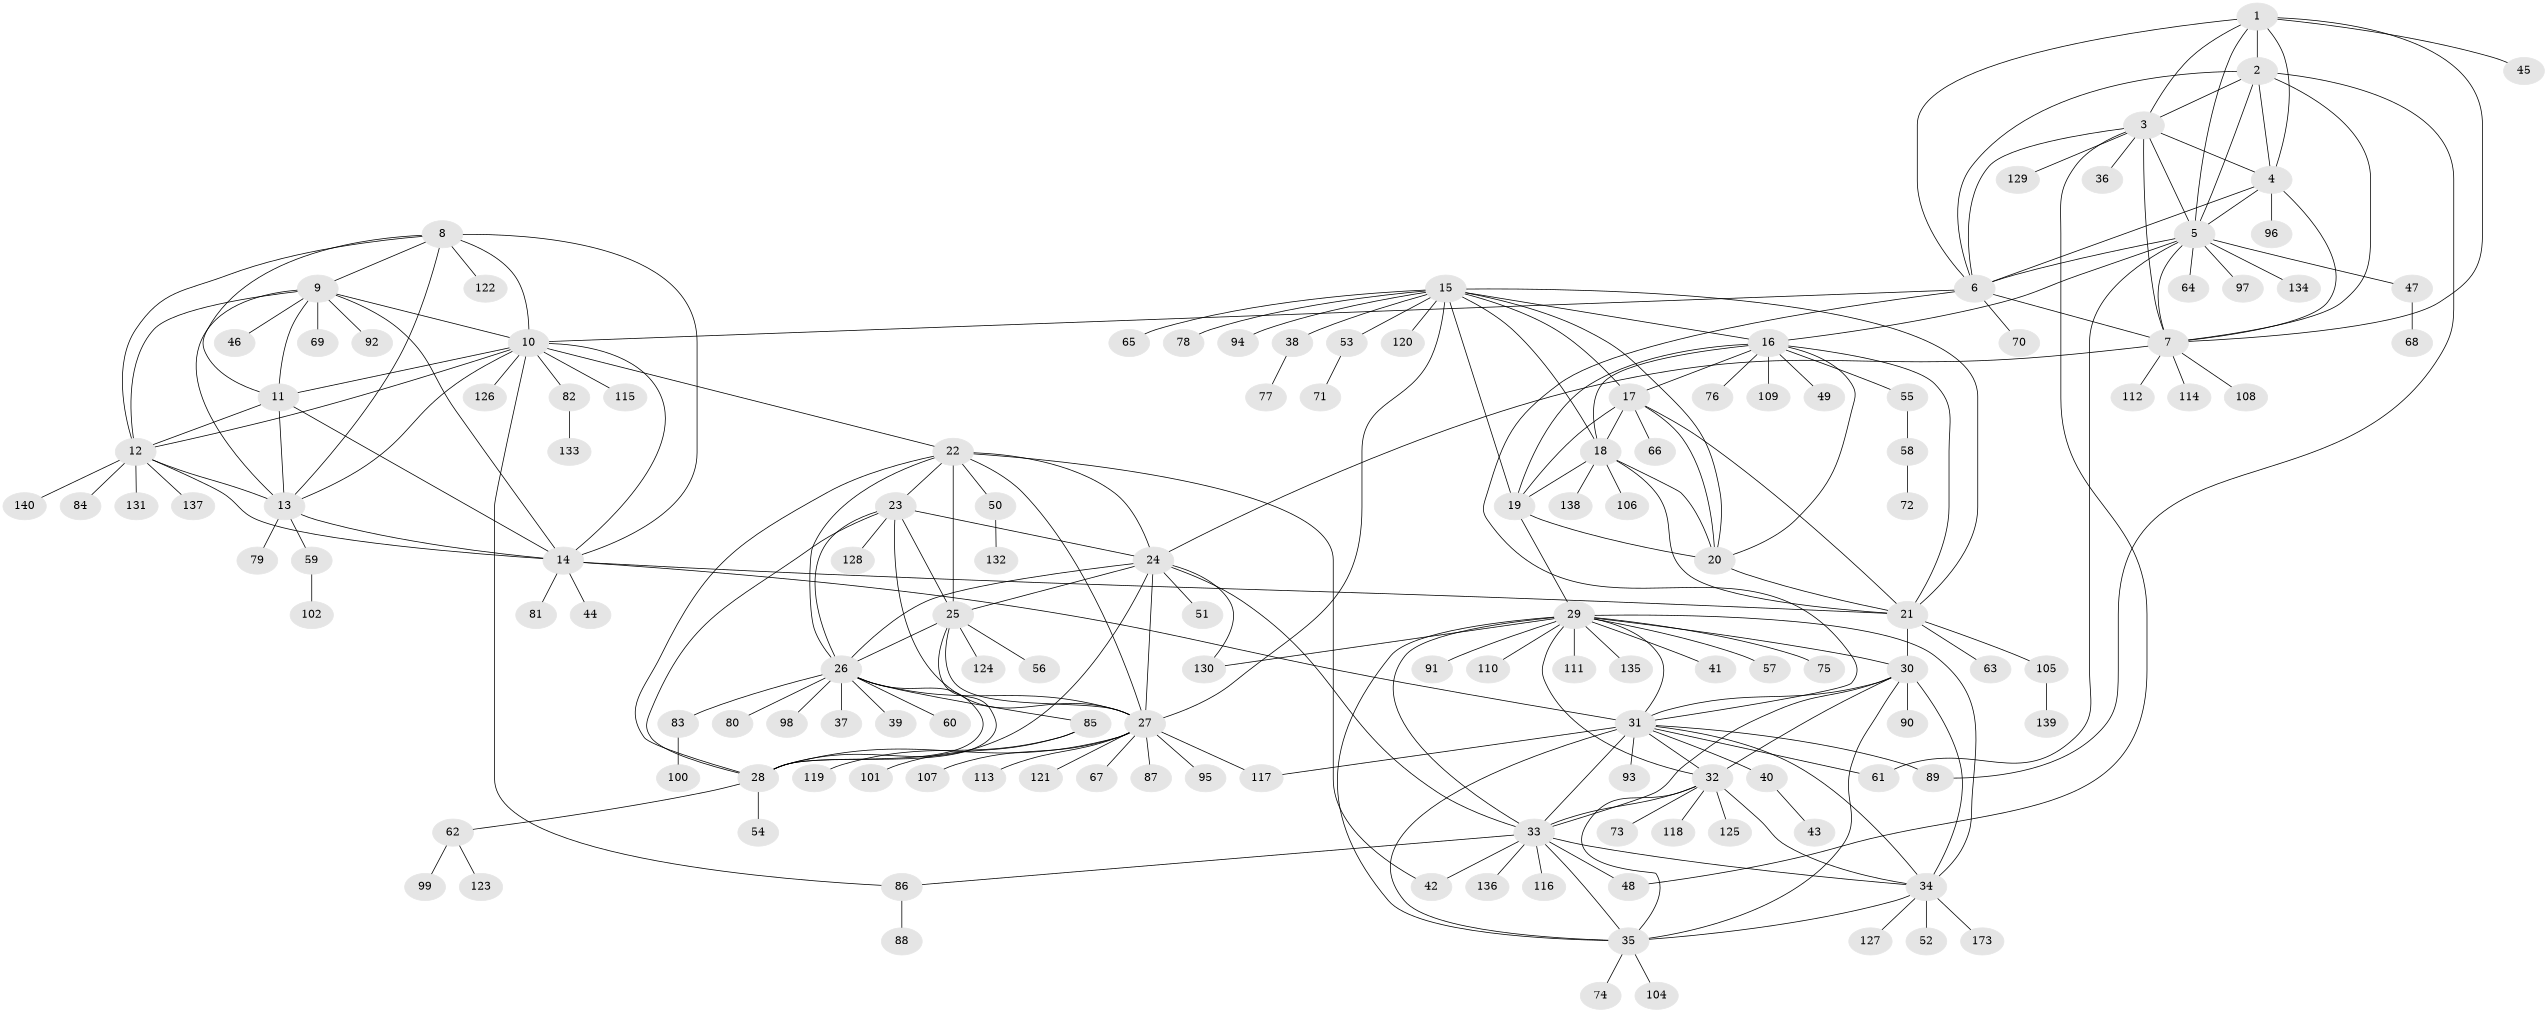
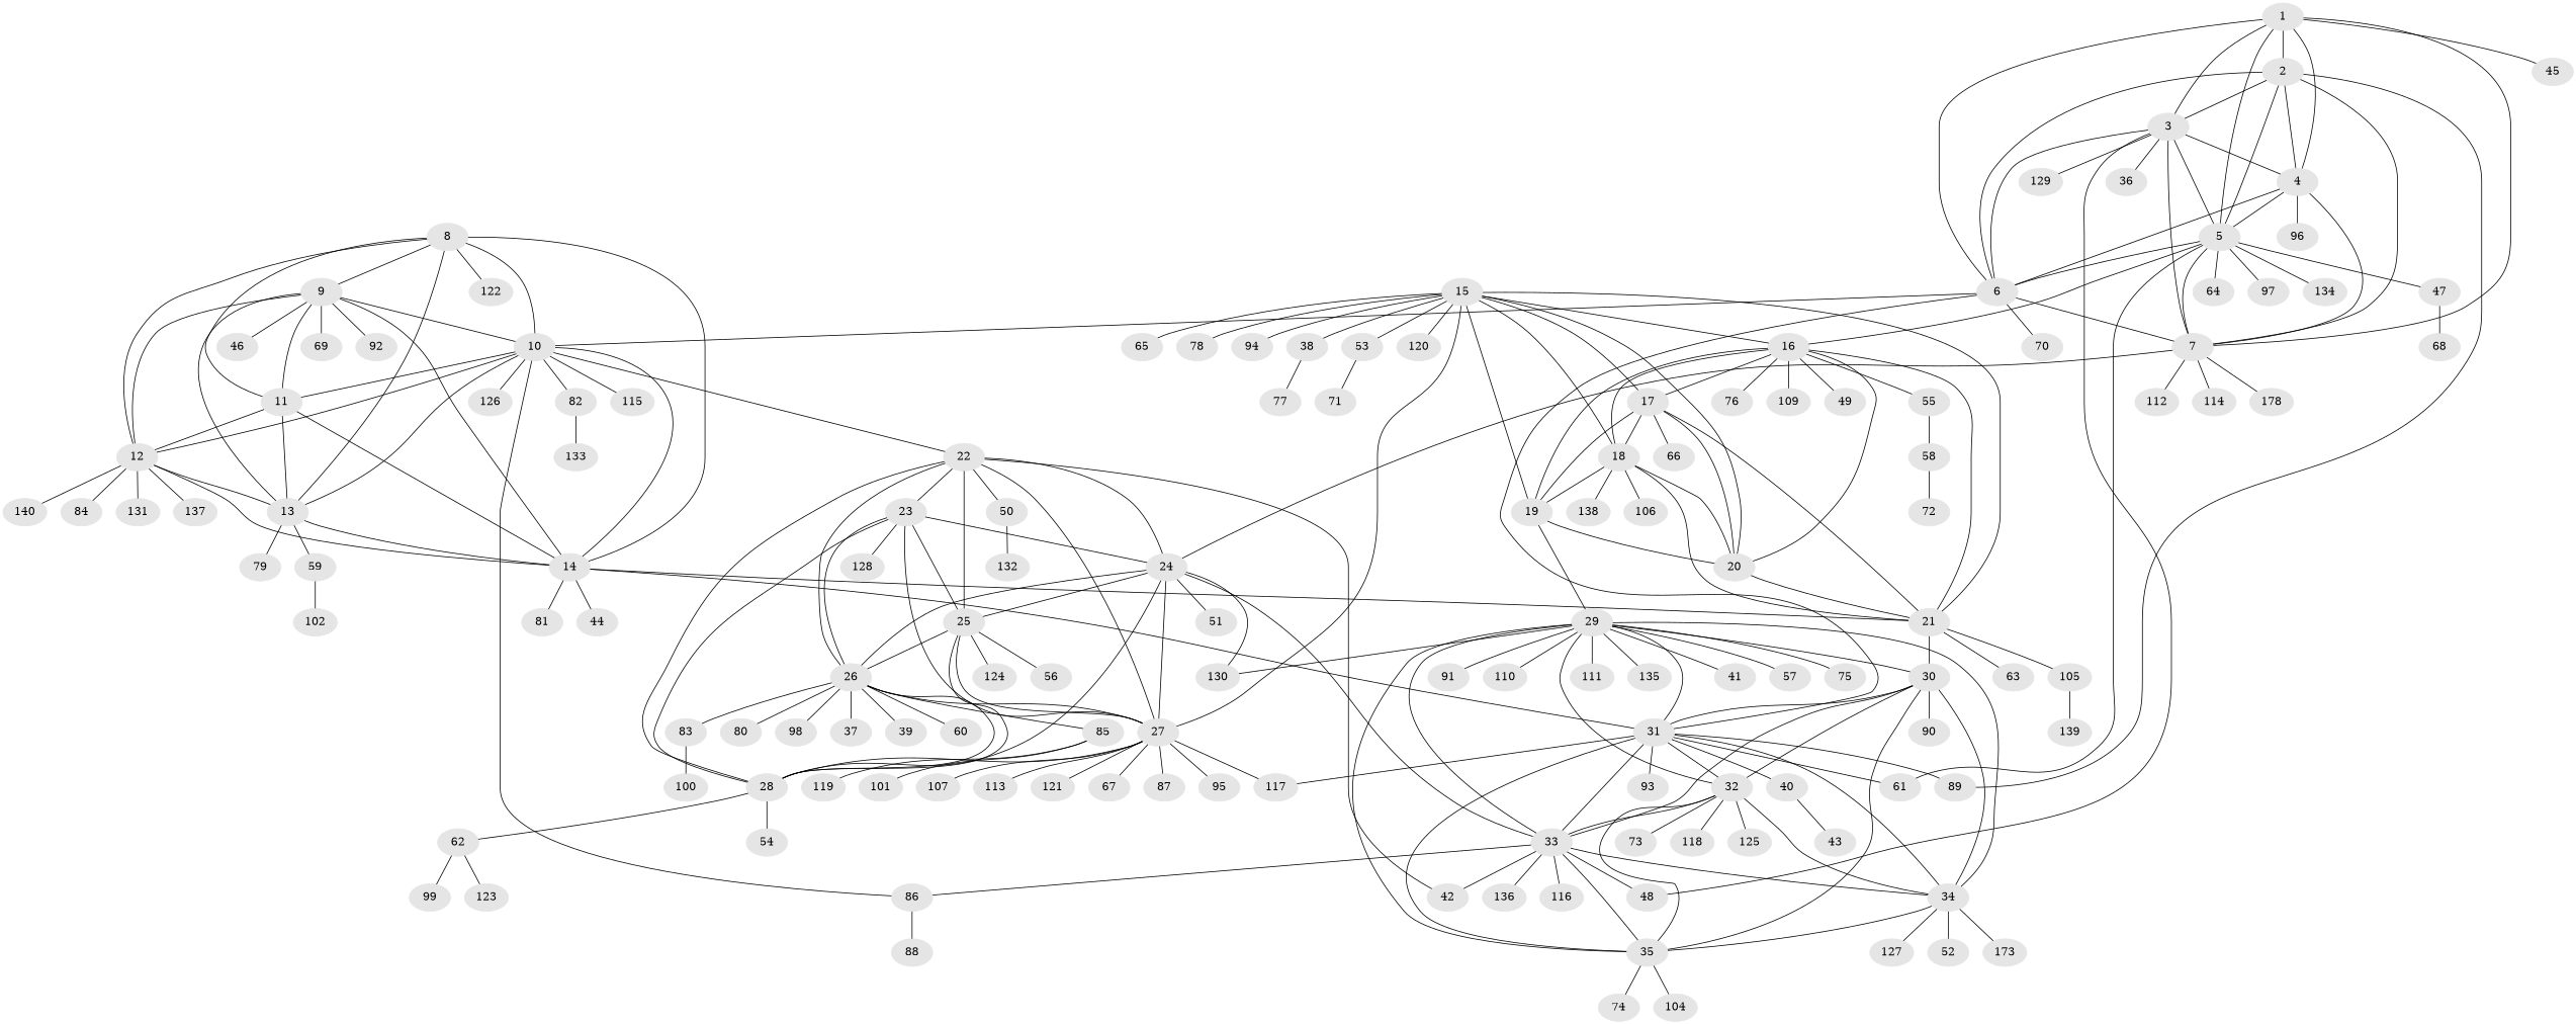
  graph {
    node [color=gray90 style=filled]
    1
    2
    3
    4
    5
    6
    7
    45
    89
    36
    48
    129
    96
    16
    47
    61
    64
    97
    134
    10
    31
    70
    24
-   108
+   108 [label=178]
    112
    114
    21
    17
    18
    19
    20
    49
    55
    76
    109
    68
    11
    12
    13
    14
    22
    82
    86
    115
    126
    33
    117
    32
    34
    35
    40
    93
    27
    25
    26
    28
    51
    130
    8
    9
    122
    46
    69
    92
    84
    131
    137
    140
    59
    79
    44
    81
    23
    42
    50
    133
    88
    102
    30
    63
    105
    15
    38
    53
    65
    78
    94
    120
    66
    106
    138
    29
    67
    87
    95
    107
    113
    121
    77
    71
    58
    90
    139
    128
    56
    124
    37
    39
    60
    80
    83
    85
    98
    54
    62
    132
    116
    136
    100
    101
    119
    99
    123
    41
    57
    75
    91
    110
    111
    135
    73
    118
    125
    52
    n135 [label=173]
    127
    74
    104
    43
    72
    1 -- 2
    1 -- 3
    1 -- 4
    1 -- 5
    1 -- 6
    1 -- 7
    1 -- 45
    2 -- 3
    2 -- 4
    2 -- 5
    2 -- 6
    2 -- 7
    2 -- 89
    3 -- 4
    3 -- 5
    3 -- 6
    3 -- 7
    3 -- 36
    3 -- 48
    3 -- 129
    4 -- 5
    4 -- 6
    4 -- 7
    4 -- 96
    5 -- 6
    5 -- 7
    5 -- 16
    5 -- 47
    5 -- 61
    5 -- 64
    5 -- 97
    5 -- 134
    6 -- 7
    6 -- 10
    6 -- 31
    6 -- 70
    7 -- 24
    7 -- 108
    7 -- 112
    7 -- 114
    16 -- 21
    16 -- 17
    16 -- 18
    16 -- 19
    16 -- 20
    16 -- 49
    16 -- 55
    16 -- 76
    16 -- 109
    47 -- 68
    10 -- 11
    10 -- 12
    10 -- 13
    10 -- 14
    10 -- 22
    10 -- 82
    10 -- 86
    10 -- 115
    10 -- 126
    31 -- 89
    31 -- 61
    31 -- 33
    31 -- 117
    31 -- 32
    31 -- 34
    31 -- 35
    31 -- 40
    31 -- 93
    24 -- 33
    24 -- 27
    24 -- 25
    24 -- 26
    24 -- 28
    24 -- 51
    24 -- 130
    21 -- 30
    21 -- 63
    21 -- 105
    17 -- 21
    17 -- 18
    17 -- 19
    17 -- 20
    17 -- 66
    18 -- 21
    18 -- 19
    18 -- 20
    18 -- 106
    18 -- 138
    19 -- 20
    19 -- 29
    20 -- 21
    55 -- 58
    11 -- 12
    11 -- 13
    11 -- 14
    12 -- 13
    12 -- 14
    12 -- 84
    12 -- 131
    12 -- 137
    12 -- 140
    13 -- 14
    13 -- 59
    13 -- 79
    14 -- 31
    14 -- 21
    14 -- 44
    14 -- 81
    22 -- 24
    22 -- 27
    22 -- 25
    22 -- 26
    22 -- 28
    22 -- 23
    22 -- 42
    22 -- 50
    82 -- 133
    86 -- 88
    33 -- 48
    33 -- 86
    33 -- 34
    33 -- 35
    33 -- 42
    33 -- 116
    33 -- 136
    32 -- 33
    32 -- 34
    32 -- 35
    32 -- 73
    32 -- 118
    32 -- 125
    34 -- 35
    34 -- 52
    34 -- n135
    34 -- 127
    35 -- 74
    35 -- 104
    40 -- 43
    27 -- 117
    27 -- 28
    27 -- 67
    27 -- 87
    27 -- 95
    27 -- 107
    27 -- 113
    27 -- 121
    25 -- 27
    25 -- 26
    25 -- 28
    25 -- 56
    25 -- 124
    26 -- 27
    26 -- 28
    26 -- 37
    26 -- 39
    26 -- 60
    26 -- 80
    26 -- 83
    26 -- 85
    26 -- 98
    28 -- 54
    28 -- 62
    8 -- 10
    8 -- 11
    8 -- 12
    8 -- 13
    8 -- 14
    8 -- 9
    8 -- 122
    9 -- 10
    9 -- 11
    9 -- 12
    9 -- 13
    9 -- 14
    9 -- 46
    9 -- 69
    9 -- 92
    59 -- 102
    23 -- 24
    23 -- 27
    23 -- 25
    23 -- 26
    23 -- 28
    23 -- 128
    50 -- 132
    30 -- 31
    30 -- 33
    30 -- 32
    30 -- 34
    30 -- 35
    30 -- 90
    105 -- 139
    15 -- 16
    15 -- 21
    15 -- 17
    15 -- 18
    15 -- 19
    15 -- 20
    15 -- 27
    15 -- 38
    15 -- 53
    15 -- 65
    15 -- 78
    15 -- 94
    15 -- 120
    38 -- 77
    53 -- 71
    29 -- 31
    29 -- 33
    29 -- 32
    29 -- 34
    29 -- 35
    29 -- 130
    29 -- 30
    29 -- 41
    29 -- 57
    29 -- 75
    29 -- 91
    29 -- 110
    29 -- 111
    29 -- 135
    58 -- 72
    83 -- 100
    85 -- 101
    85 -- 119
    62 -- 99
    62 -- 123
  }
